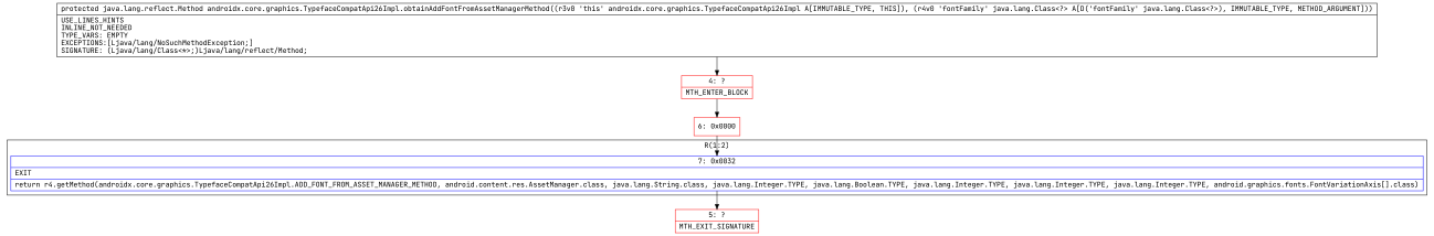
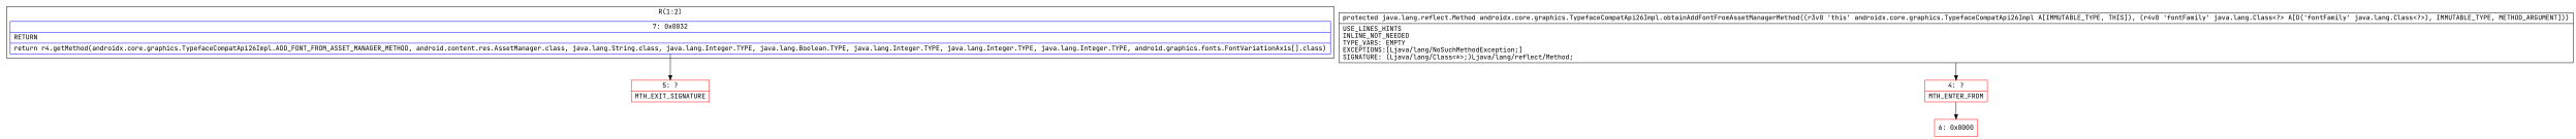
  digraph {
    fontname="JetBrains Mono"
    node [color=red fontname="JetBrains Mono" shape=record]
    edge [fontname="JetBrains Mono"]
-   n1 [color=blue label="{7\:\ 0x0032|EXIT\l|return r4.getMethod(androidx.core.graphics.TypefaceCompatApi26Impl.ADD_FONT_FROM_ASSET_MANAGER_METHOD, android.content.res.AssetManager.class, java.lang.String.class, java.lang.Integer.TYPE, java.lang.Boolean.TYPE, java.lang.Integer.TYPE, java.lang.Integer.TYPE, java.lang.Integer.TYPE, android.graphics.fonts.FontVariationAxis[].class)\l}"]
+   n1 [color=blue label="{7\:\ 0x0032|RETURN\l|return r4.getMethod(androidx.core.graphics.TypefaceCompatApi26Impl.ADD_FONT_FROM_ASSET_MANAGER_METHOD, android.content.res.AssetManager.class, java.lang.String.class, java.lang.Integer.TYPE, java.lang.Boolean.TYPE, java.lang.Integer.TYPE, java.lang.Integer.TYPE, java.lang.Integer.TYPE, android.graphics.fonts.FontVariationAxis[].class)\l}"]
    n2 [label="{5\:\ ?|MTH_EXIT_SIGNATURE\l}"]
-   n3 [label="{4\:\ ?|MTH_ENTER_BLOCK\l}"]
+   n3 [label="{4\:\ ?|MTH_ENTER_FROM\l}"]
    n4 [label="{6\:\ 0x0000}"]
    n5 [label="{protected java.lang.reflect.Method androidx.core.graphics.TypefaceCompatApi26Impl.obtainAddFontFromAssetManagerMethod((r3v0 'this' androidx.core.graphics.TypefaceCompatApi26Impl A[IMMUTABLE_TYPE, THIS]), (r4v0 'fontFamily' java.lang.Class\<?\> A[D('fontFamily' java.lang.Class\<?\>), IMMUTABLE_TYPE, METHOD_ARGUMENT]))  | USE_LINES_HINTS\lINLINE_NOT_NEEDED\lTYPE_VARS: EMPTY\lEXCEPTIONS:[Ljava\/lang\/NoSuchMethodException;]\lSIGNATURE: (Ljava\/lang\/Class\<*\>;)Ljava\/lang\/reflect\/Method;\l}" color=""]
    subgraph cluster_1 {
      label="R(1:2)"
      n1
    }
    n1 -> n2
    n3 -> n4
-   n4 -> n1
    n5 -> n3
  }
